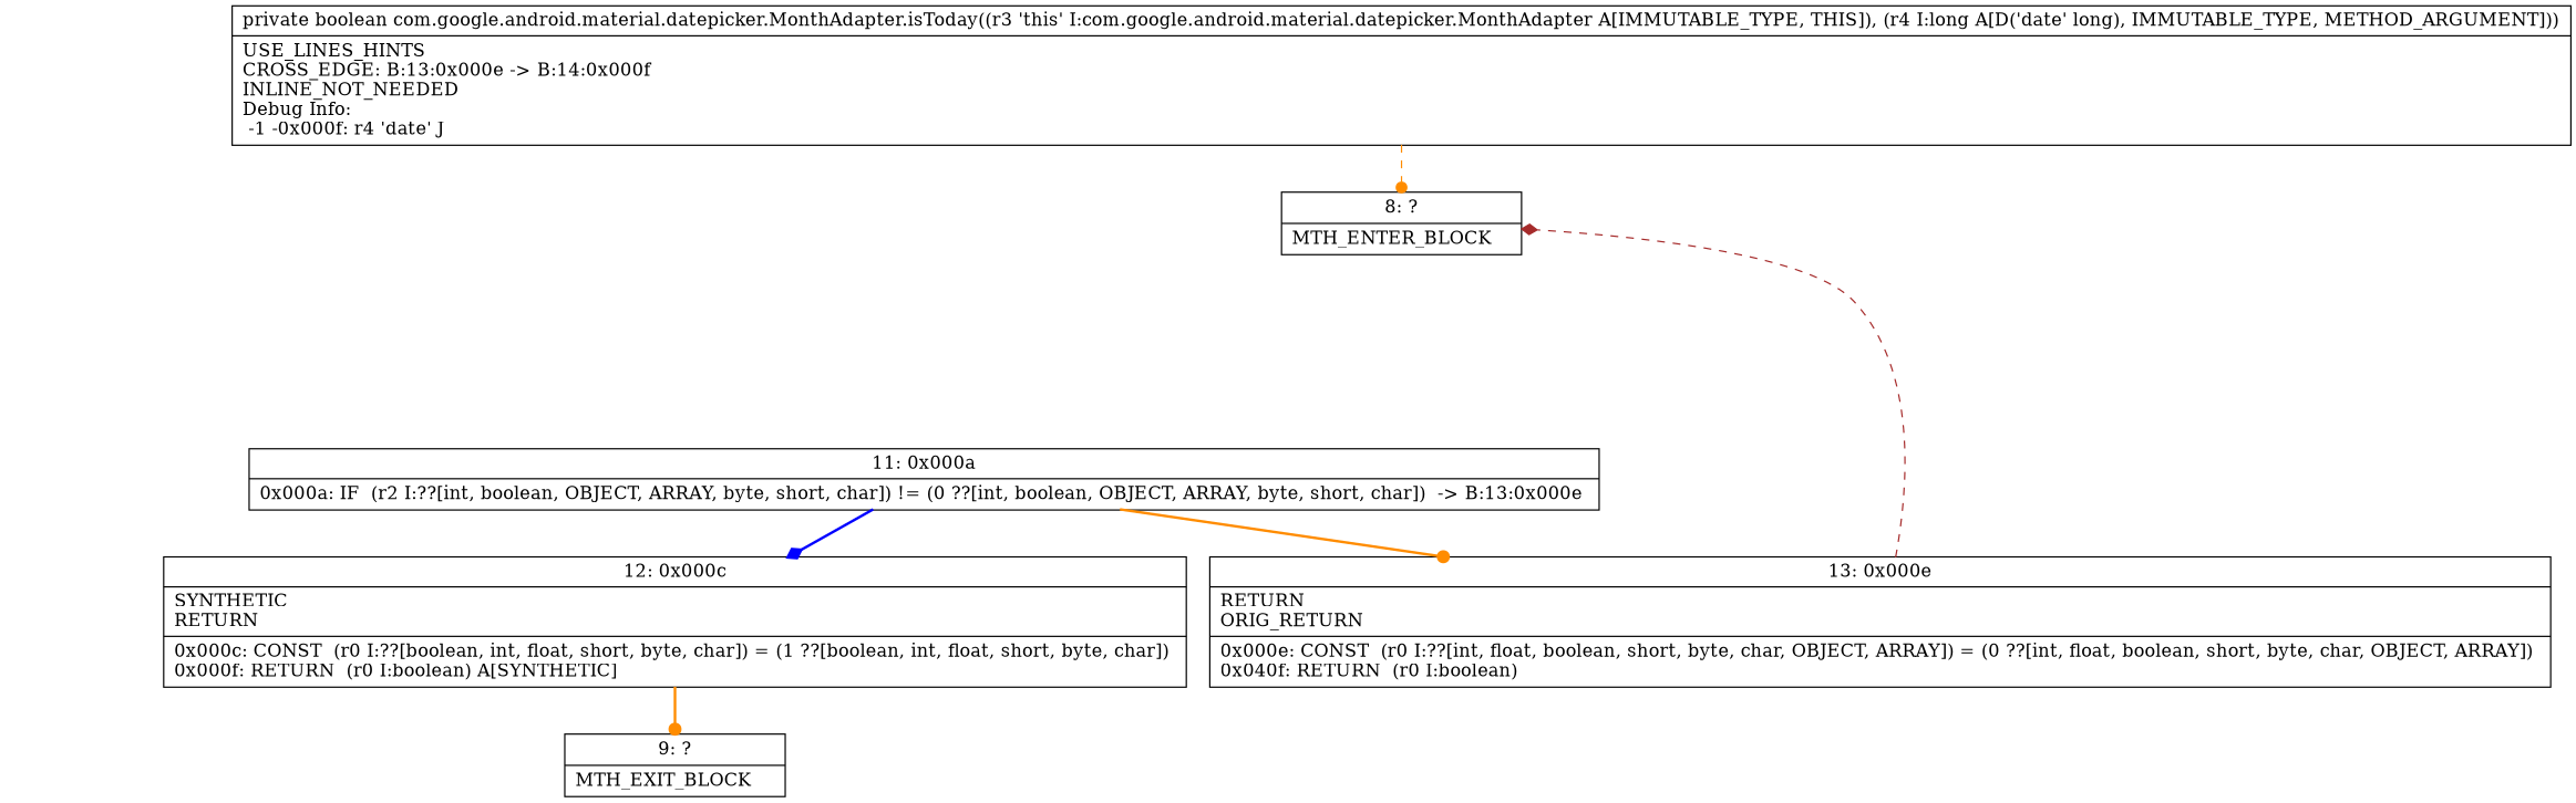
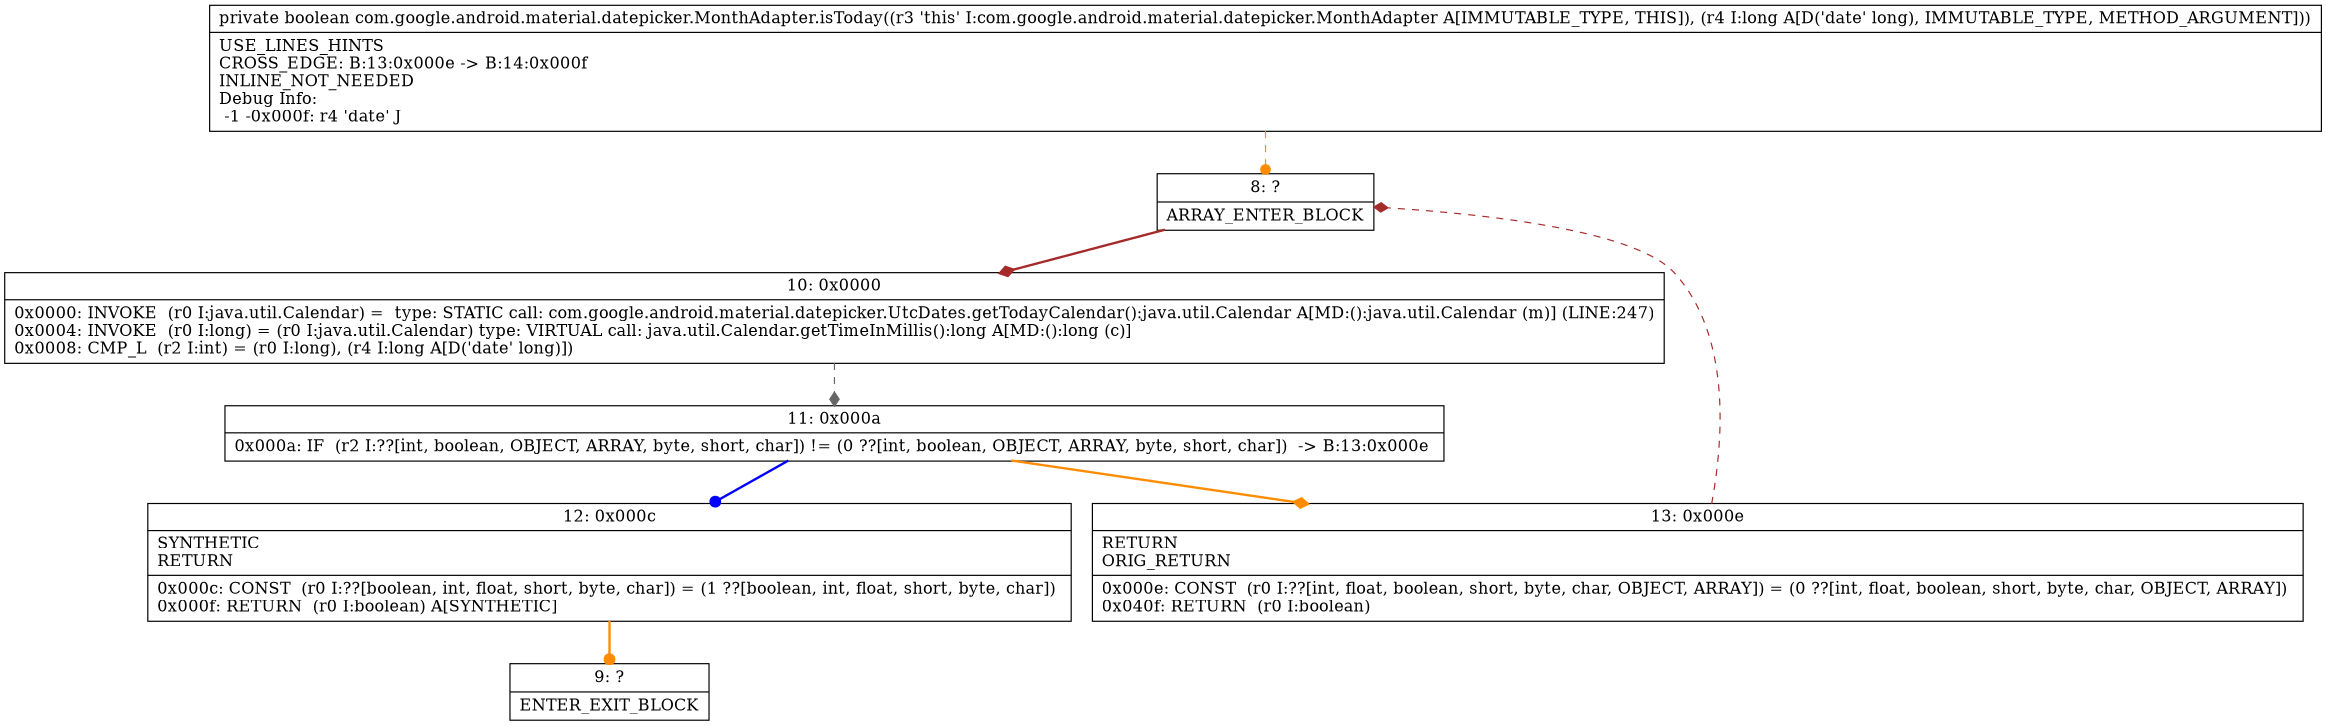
  digraph {
    node [shape=record]
    edge [arrowhead=dot color=darkorange style=bold]
-   n1 [label="{8\:\ ?|MTH_ENTER_BLOCK\l}"]
+   n1 [label="{8\:\ ?|ARRAY_ENTER_BLOCK\l}"]
+   n2 [label="{10\:\ 0x0000|0x0000: INVOKE  (r0 I:java.util.Calendar) =  type: STATIC call: com.google.android.material.datepicker.UtcDates.getTodayCalendar():java.util.Calendar A[MD:():java.util.Calendar (m)] (LINE:247)\l0x0004: INVOKE  (r0 I:long) = (r0 I:java.util.Calendar) type: VIRTUAL call: java.util.Calendar.getTimeInMillis():long A[MD:():long (c)]\l0x0008: CMP_L  (r2 I:int) = (r0 I:long), (r4 I:long A[D('date' long)]) \l}"]
    n3 [label="{11\:\ 0x000a|0x000a: IF  (r2 I:??[int, boolean, OBJECT, ARRAY, byte, short, char]) != (0 ??[int, boolean, OBJECT, ARRAY, byte, short, char])  \-\> B:13:0x000e \l}"]
    n4 [label="{12\:\ 0x000c|SYNTHETIC\lRETURN\l|0x000c: CONST  (r0 I:??[boolean, int, float, short, byte, char]) = (1 ??[boolean, int, float, short, byte, char]) \l0x000f: RETURN  (r0 I:boolean) A[SYNTHETIC]\l}"]
    n5 [label="{13\:\ 0x000e|RETURN\lORIG_RETURN\l|0x000e: CONST  (r0 I:??[int, float, boolean, short, byte, char, OBJECT, ARRAY]) = (0 ??[int, float, boolean, short, byte, char, OBJECT, ARRAY]) \l0x040f: RETURN  (r0 I:boolean) \l}"]
-   n6 [label="{9\:\ ?|MTH_EXIT_BLOCK\l}"]
+   n6 [label="{9\:\ ?|ENTER_EXIT_BLOCK\l}"]
    n7 [label="{private boolean com.google.android.material.datepicker.MonthAdapter.isToday((r3 'this' I:com.google.android.material.datepicker.MonthAdapter A[IMMUTABLE_TYPE, THIS]), (r4 I:long A[D('date' long), IMMUTABLE_TYPE, METHOD_ARGUMENT]))  | USE_LINES_HINTS\lCROSS_EDGE: B:13:0x000e \-\> B:14:0x000f\lINLINE_NOT_NEEDED\lDebug Info:\l  \-1 \-0x000f: r4 'date' J\l}"]
-   n3 -> n4 [arrowhead=diamond color=blue]
-   n3 -> n5
+   n1 -> n2 [arrowhead=diamond color=brown]
+   n2 -> n3 [arrowhead=diamond color=gray40 style=dashed]
+   n3 -> n4 [color=blue]
+   n3 -> n5 [arrowhead=diamond]
    n4 -> n6
    n5 -> n1 [arrowhead=diamond color=brown style=dashed]
    n7 -> n1 [style=dashed]
  }
